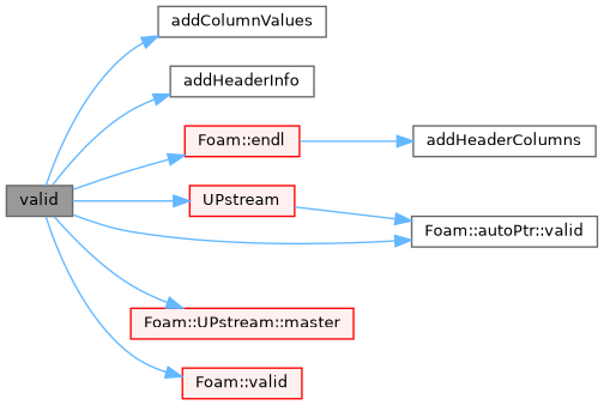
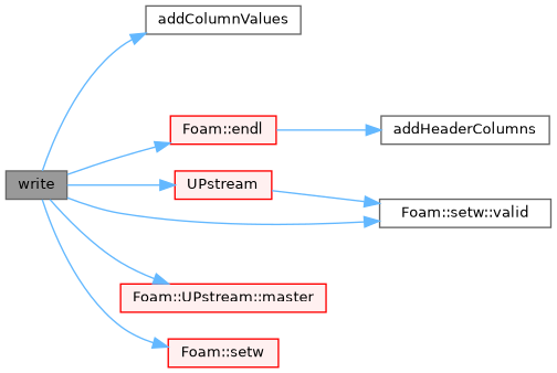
  digraph {
    rankdir=LR
    node [color=grey40 fillcolor=white fontname=Helvetica fontsize=10 shape=box style=filled]
    edge [color=steelblue1 fontname=Helvetica fontsize=10 labelfontname=Helvetica labelfontsize=10 style=solid]
-   n1 [color=gray40 fillcolor=grey60 fontcolor=black height=0.2 label=valid width=0.4]
+   n1 [color=gray40 fillcolor=grey60 fontcolor=black height=0.2 label=write width=0.4]
    n2 [height=0.2 label=addColumnValues width=0.4]
-   n3 [height=0.2 label=addHeaderInfo width=0.4]
    n4 [color=red fillcolor="#FFF0F0" height=0.2 label="Foam::endl" width=0.4]
    n5 [color=red fillcolor="#FFF0F0" height=0.2 label=UPstream width=0.4]
-   n6 [height=0.2 label="Foam::autoPtr::valid" width=0.4]
+   n6 [height=0.2 label="Foam::setw::valid" width=0.4]
    n7 [color=red fillcolor="#FFF0F0" height=0.2 label="Foam::UPstream::master" width=0.4]
-   n8 [color=red fillcolor="#FFF0F0" height=0.2 label="Foam::valid" width=0.4]
+   n8 [color=red fillcolor="#FFF0F0" height=0.2 label="Foam::setw" width=0.4]
    n9 [height=0.2 label=addHeaderColumns width=0.4]
    n1 -> n2
-   n1 -> n3
    n1 -> n4
    n1 -> n5
    n1 -> n6
    n1 -> n7
    n1 -> n8
    n4 -> n9
    n5 -> n6
  }
